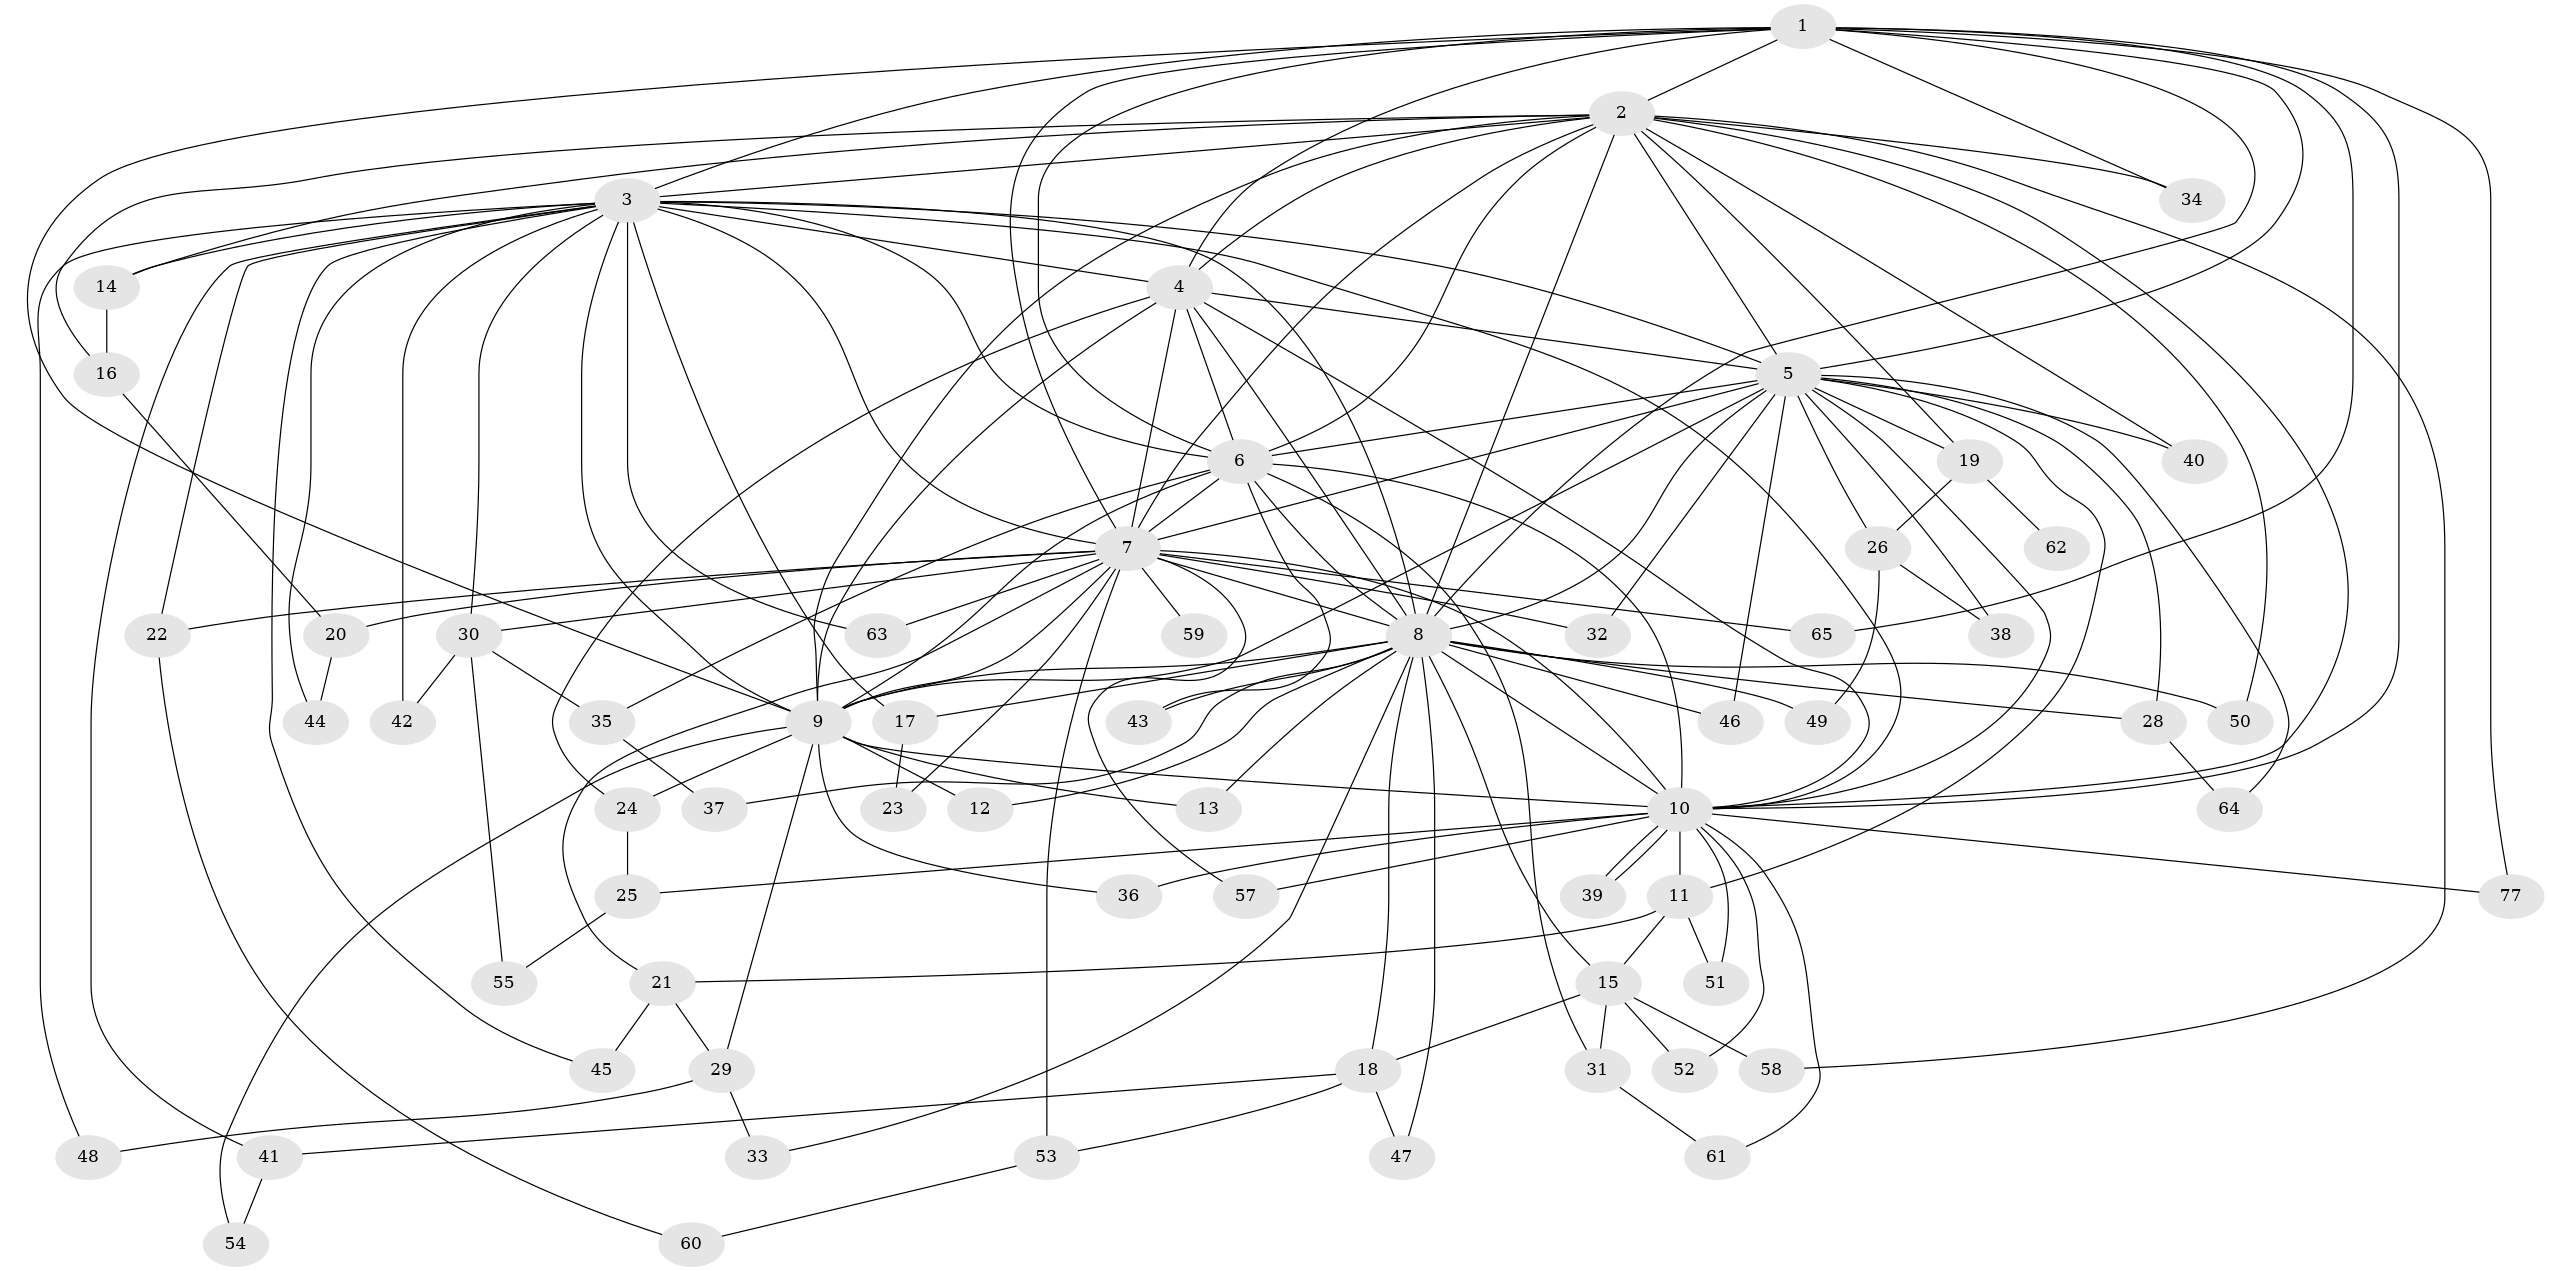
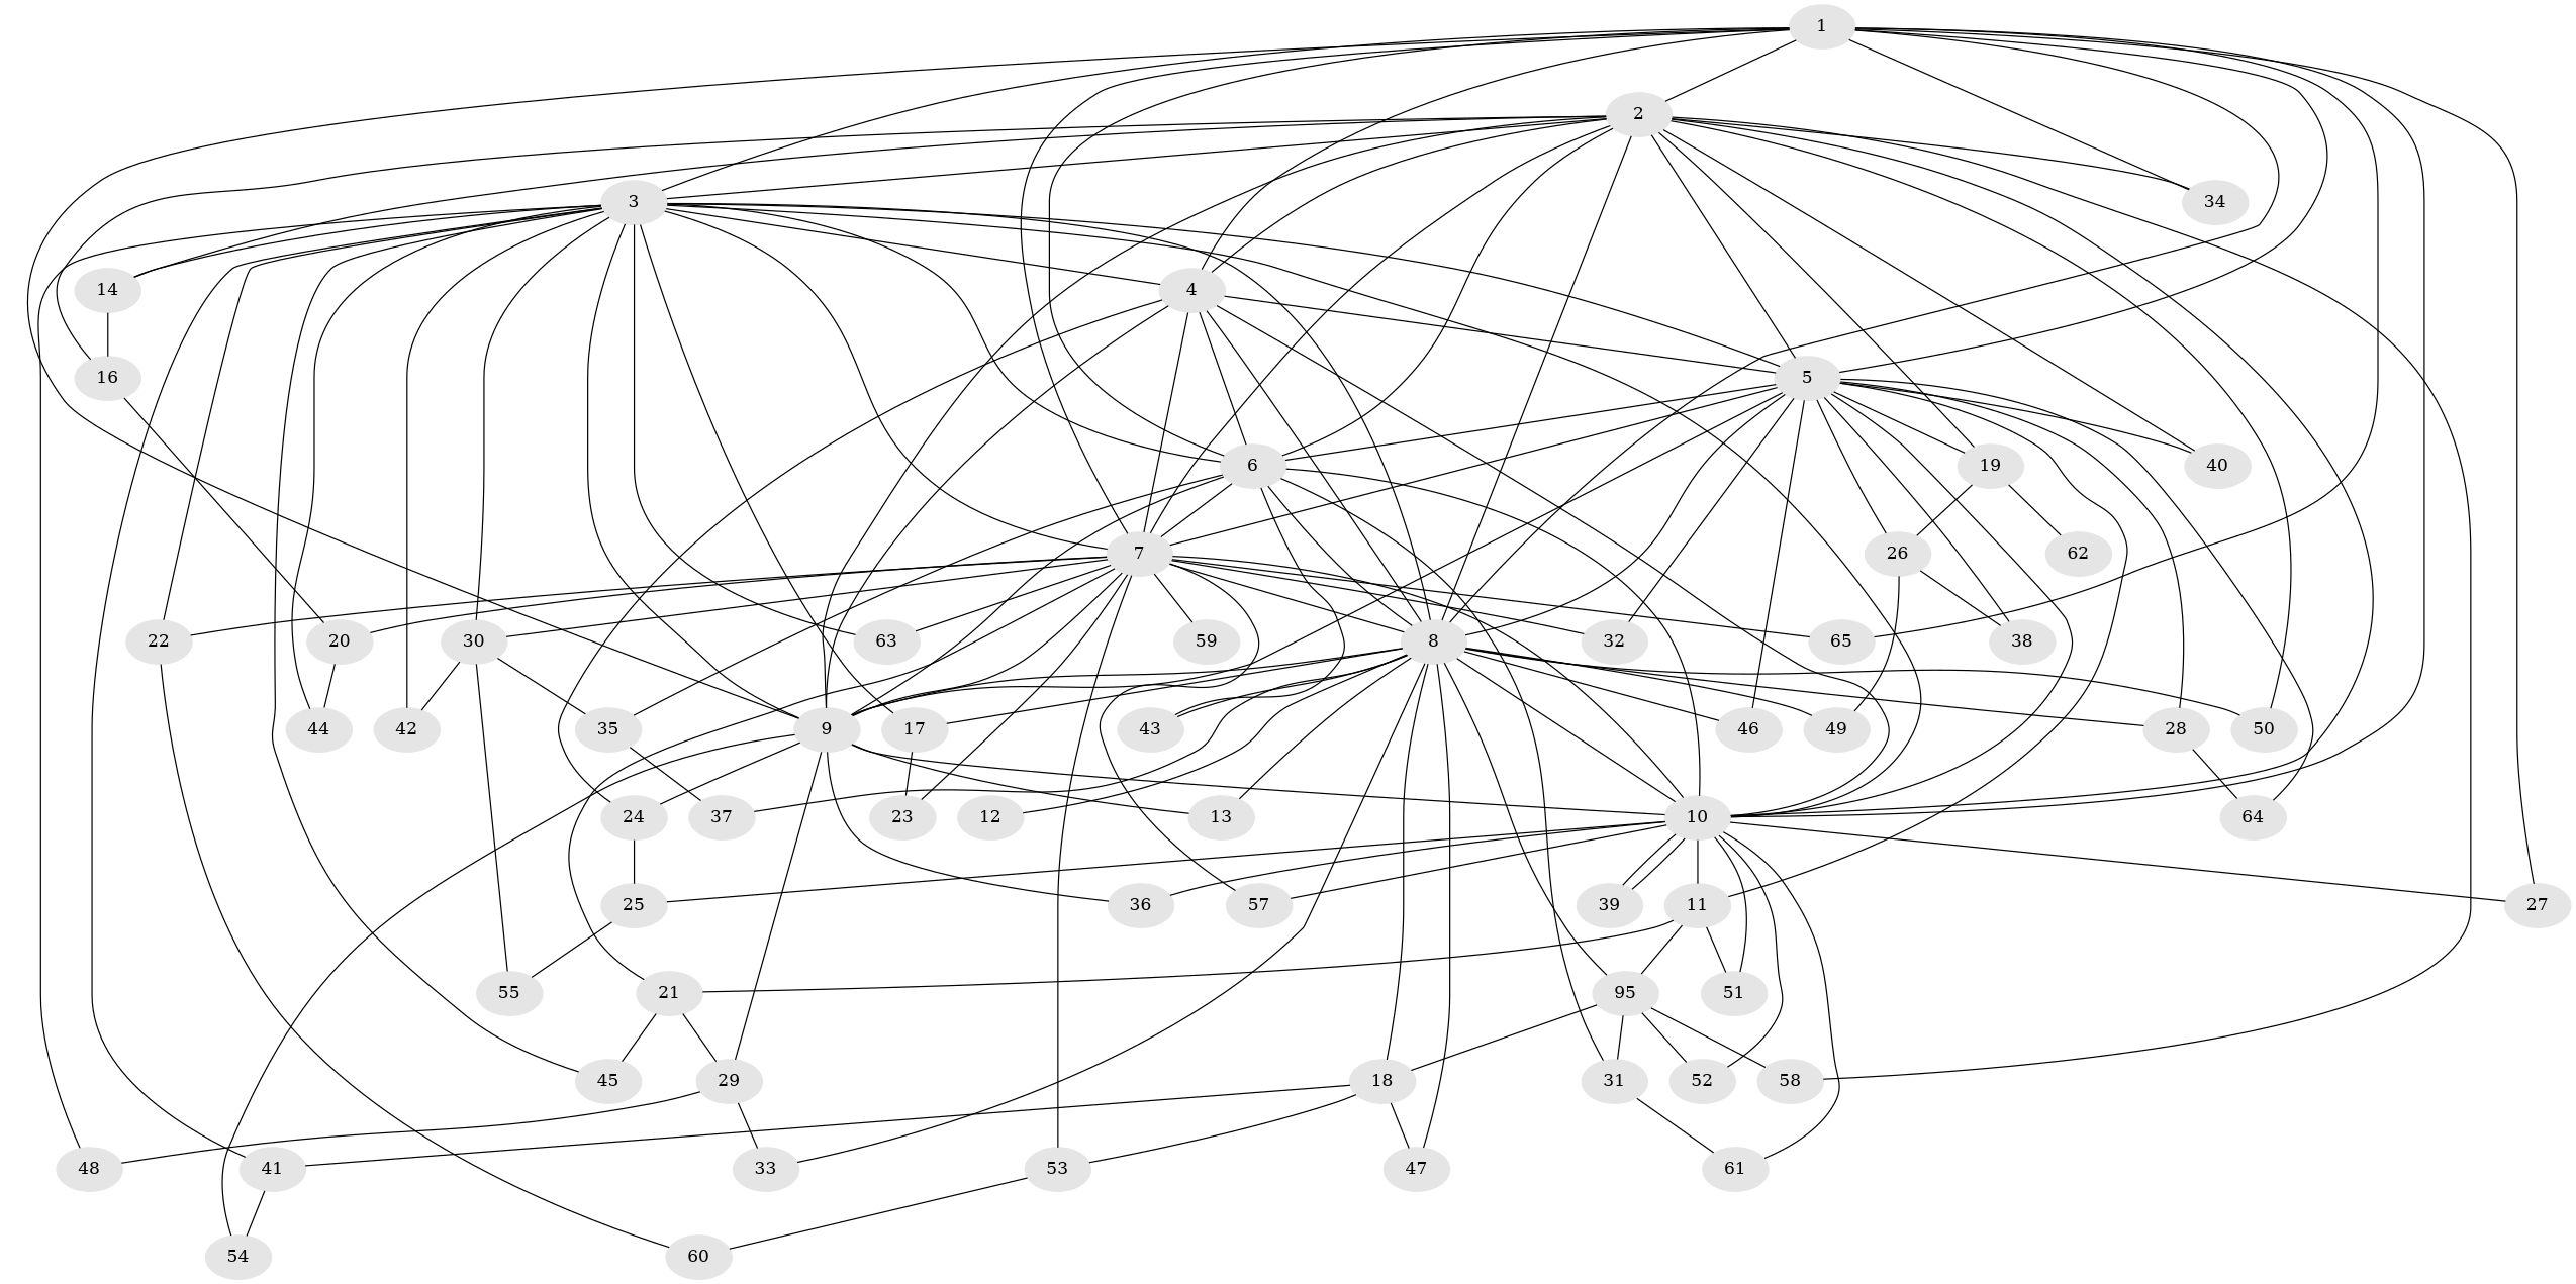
  graph {
    node [color=gray90 style=filled]
    1
    2
    3
    4
    5
    6
    7
    8
    9
    10
-   27 [label=77]
+   27
    34
    65
    14
    16
    19
    40
    50
    58
    17
    22
    30
    41
    42
    44
    45
    48
    63
    24
    11
    26
    28
    32
    38
    46
    64
    31
    35
    43
    59
    20
    21
    23
    53
    57
    12
    13
-   15
+   15 [label=95]
    18
    33
    37
    47
    49
    29
    36
    54
    25
    39
    51
    52
    61
    62
    60
    55
    1 -- 2
    1 -- 3
    1 -- 4
    1 -- 5
    1 -- 6
    1 -- 7
    1 -- 8
    1 -- 9
    1 -- 10
    1 -- 27
    1 -- 34
    1 -- 65
    2 -- 3
    2 -- 4
    2 -- 5
    2 -- 6
    2 -- 7
    2 -- 8
    2 -- 9
    2 -- 10
    2 -- 34
    2 -- 14
    2 -- 16
    2 -- 19
    2 -- 40
    2 -- 50
    2 -- 58
    3 -- 4
    3 -- 5
    3 -- 6
    3 -- 7
    3 -- 8
    3 -- 9
    3 -- 10
    3 -- 14
    3 -- 17
    3 -- 22
    3 -- 30
    3 -- 41
    3 -- 42
    3 -- 44
    3 -- 45
    3 -- 48
    3 -- 63
    4 -- 5
    4 -- 6
    4 -- 7
    4 -- 8
    4 -- 9
    4 -- 10
    4 -- 24
    5 -- 6
    5 -- 7
    5 -- 8
    5 -- 9
    5 -- 10
    5 -- 19
    5 -- 40
    5 -- 11
    5 -- 26
    5 -- 28
    5 -- 32
    5 -- 38
    5 -- 46
    5 -- 64
    6 -- 7
    6 -- 8
    6 -- 9
    6 -- 10
    6 -- 31
    6 -- 35
    6 -- 43
    7 -- 8
    7 -- 9
    7 -- 10
    7 -- 65
    7 -- 22
    7 -- 30
    7 -- 63
    7 -- 32
    7 -- 59
    7 -- 20
    7 -- 21
    7 -- 23
    7 -- 53
    7 -- 57
    8 -- 9
    8 -- 10
    8 -- 50
    8 -- 17
    8 -- 28
    8 -- 46
    8 -- 43
    8 -- 12
    8 -- 13
    8 -- 15
    8 -- 18
    8 -- 33
    8 -- 37
    8 -- 47
    8 -- 49
    9 -- 10
    9 -- 24
-   9 -- 12
    9 -- 13
    9 -- 29
    9 -- 36
    9 -- 54
    10 -- 27
    10 -- 11
    10 -- 57
    10 -- 36
    10 -- 25
    10 -- 39
    10 -- 39
    10 -- 51
    10 -- 52
    10 -- 61
    14 -- 16
    16 -- 20
    19 -- 26
    19 -- 62
    17 -- 23
    22 -- 60
    30 -- 42
    30 -- 35
    30 -- 55
    41 -- 54
    24 -- 25
    11 -- 21
    11 -- 15
    11 -- 51
    26 -- 38
    26 -- 49
    28 -- 64
    31 -- 61
    35 -- 37
    20 -- 44
    21 -- 45
    21 -- 29
    53 -- 60
    15 -- 58
    15 -- 31
    15 -- 18
    15 -- 52
    18 -- 41
    18 -- 53
    18 -- 47
    29 -- 48
    29 -- 33
    25 -- 55
  }
